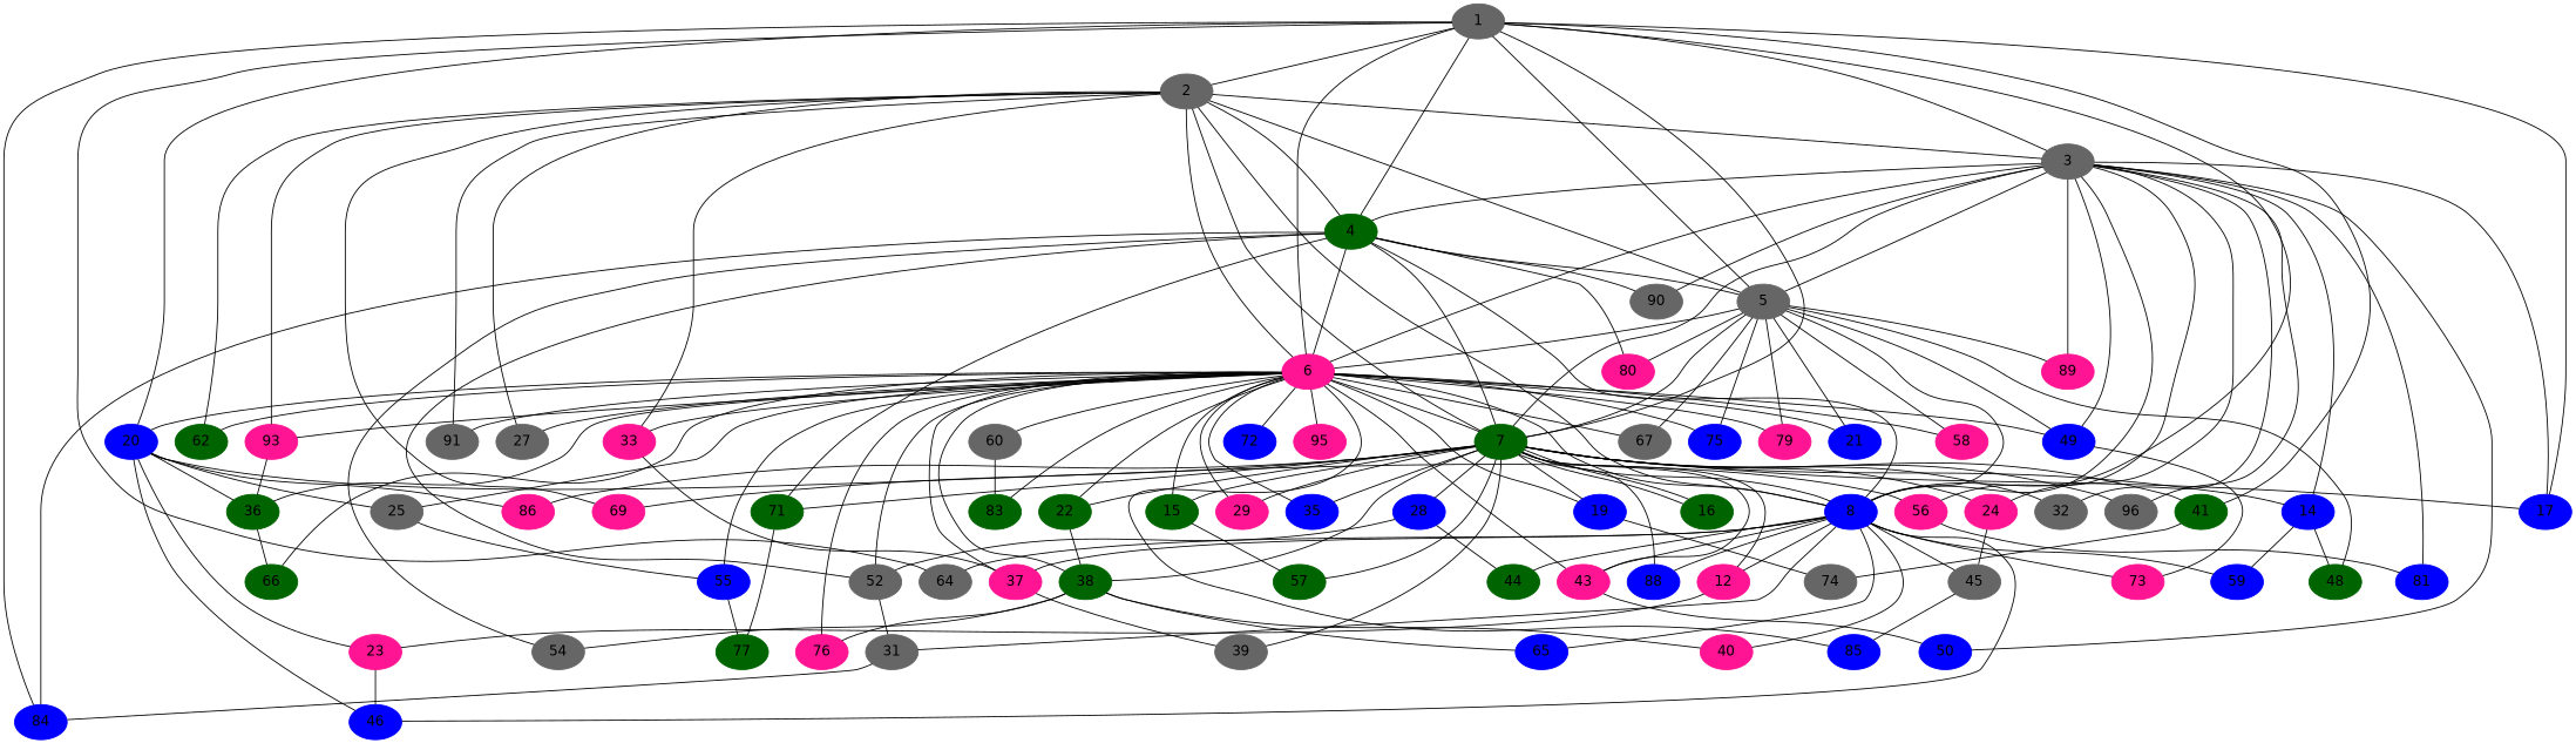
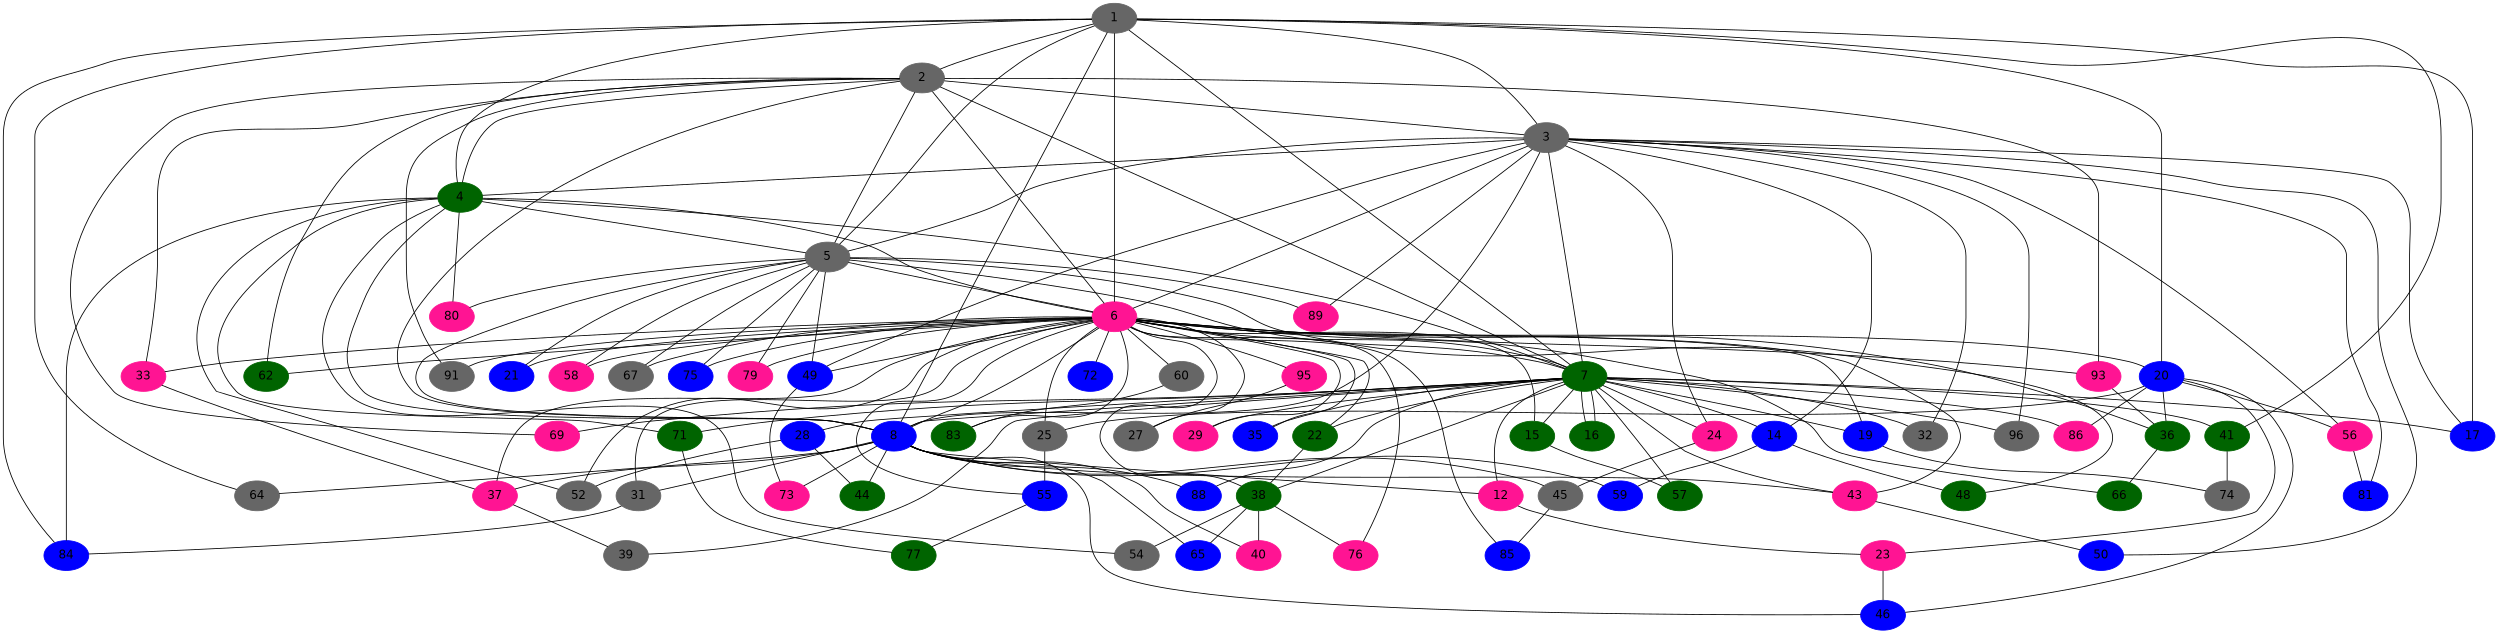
  graph {
    fontname="DejaVu Sans"
    node [color=deeppink fontname="DejaVu Sans" style=filled]
    edge [fontname="DejaVu Sans"]
    1 [color=gray40 super="+63"]
    2 [color=gray40 super="+51"]
    3 [color=gray40 super="+11"]
    4 [color=darkgreen super="+64"]
    5 [color=gray40 super="+47"]
    6 [super="+9"]
    7 [color=darkgreen super="+10"]
    8 [color=blue super="+26"]
    17 [color=blue super="+42"]
    20 [color=blue super="+53"]
    n11 [color=gray40 label=64]
    41 [color=darkgreen]
    84 [color=blue]
    n14 [label=93 super="+18"]
    27 [color=gray40]
    33
    62 [color=darkgreen]
    69
    91 [color=gray40]
    14 [color=blue]
    24
    32 [color=gray40]
    49 [color=blue super="+68"]
    50 [color=blue]
    56
    81 [color=blue]
    89
-   90 [color=gray40]
    96 [color=gray40]
    52 [color=gray40 super="+93"]
    54 [color=gray40]
    71 [color=darkgreen]
    80
    21 [color=blue super="+30"]
    48 [color=darkgreen]
    58
    67 [color=gray40]
    75 [color=blue]
    79
    15 [color=darkgreen]
    19 [color=blue]
    22 [color=darkgreen]
    25 [color=gray40]
    29
    31 [color=gray40 super="+94"]
    35 [color=blue]
    36 [color=darkgreen super="+92"]
    37 [super="+70"]
    38 [color=darkgreen super="+61"]
    43 [super="+87"]
    55 [color=blue]
    60 [color=gray40]
    66 [color=darkgreen]
    72 [color=blue]
    76
    83 [color=darkgreen]
    85 [color=blue]
    95
    12
    16 [color=darkgreen super="+82"]
    28 [color=blue]
    39 [color=gray40]
    57 [color=darkgreen]
    86
    88 [color=blue]
    40
    44 [color=darkgreen]
    45 [color=gray40]
    46 [color=blue]
    59 [color=blue]
    65 [color=blue]
    73
    23 [super="+78"]
    74 [color=gray40]
    77 [color=darkgreen]
    1 -- 2
    1 -- 3 [weight=2]
    1 -- 4
    1 -- 5
    1 -- 6 [weight=3]
    1 -- 7 [weight=2]
    1 -- 8
    1 -- 17
    1 -- 20 [weight=2]
    1 -- n11
    1 -- 41
    1 -- 84
    2 -- 3
    2 -- 4
    2 -- 5
    2 -- 6 [weight=2]
    2 -- 7 [weight=2]
    2 -- 8
    2 -- n14 [weight=2]
-   2 -- 27
+   95 -- 27
    2 -- 33
    2 -- 62
    2 -- 69
    2 -- 91
    3 -- 4
    3 -- 5
    3 -- 6 [weight=2]
    3 -- 7 [weight=2]
    3 -- 8
    3 -- 17
    3 -- 14
    3 -- 24
    3 -- 32
    3 -- 49
    3 -- 50
    3 -- 56
    3 -- 81
    3 -- 89
-   3 -- 90
    3 -- 96
    4 -- 5
    4 -- 6 [weight=3]
    4 -- 7 [weight=2]
    4 -- 8
    4 -- 84
-   4 -- 90
    4 -- 52
    4 -- 54
    4 -- 71
    4 -- 80
    5 -- 6 [weight=3]
    5 -- 7 [weight=2]
    5 -- 8
    5 -- 49
    5 -- 89
    5 -- 80
    5 -- 21
    5 -- 48
    5 -- 58
    5 -- 67
    5 -- 75
    5 -- 79
    6 -- 7 [weight=4]
    6 -- 8 [weight=3]
    6 -- 20
    6 -- n14
    6 -- 27
    6 -- 33
    6 -- 62
    6 -- 91
    6 -- 49
    6 -- 52
    6 -- 21 [weight=2]
    6 -- 58
    6 -- 67
    6 -- 75
    6 -- 79
    6 -- 15
    6 -- 19
    6 -- 22
    6 -- 25
    6 -- 29
-   52 -- 31
+   6 -- 31
    6 -- 35
    6 -- 36
    6 -- 37
    6 -- 38
    6 -- 43
    6 -- 55
    6 -- 60 [weight=2]
    6 -- 66
    6 -- 72
    6 -- 76
    6 -- 83
    6 -- 85
    6 -- 95 [weight=2]
    7 -- 8 [weight=2]
    7 -- 17
    7 -- 41
    7 -- 69
    7 -- 14
    7 -- 24
    7 -- 32
    7 -- 96
    7 -- 71
    7 -- 15
    7 -- 19
    7 -- 22
    7 -- 29
    7 -- 35
    7 -- 38
    7 -- 43
    7 -- 12
    7 -- 16 [weight=2]
    7 -- 16
    7 -- 28
    7 -- 39
    7 -- 57
    7 -- 86
    7 -- 88
    8 -- n11
    8 -- 31
    8 -- 37
    8 -- 43
    8 -- 12
    8 -- 88
    8 -- 40
    8 -- 44
    8 -- 45
    8 -- 46
    8 -- 59
    8 -- 65
    8 -- 73
    20 -- 56
    20 -- 25
    20 -- 36
    20 -- 86
    20 -- 46
    20 -- 23
    41 -- 74
    n14 -- 36
    33 -- 37
    14 -- 48
    14 -- 59
    24 -- 45
    49 -- 73
    56 -- 81
    71 -- 77
    15 -- 57
    19 -- 74
    22 -- 38
    25 -- 55
    31 -- 84
    36 -- 66
    37 -- 39
    38 -- 54
    38 -- 76
    38 -- 40
    38 -- 65
    43 -- 50
    55 -- 77
    60 -- 83
    12 -- 23
    28 -- 52
    28 -- 44
    45 -- 85
    23 -- 46
  }
